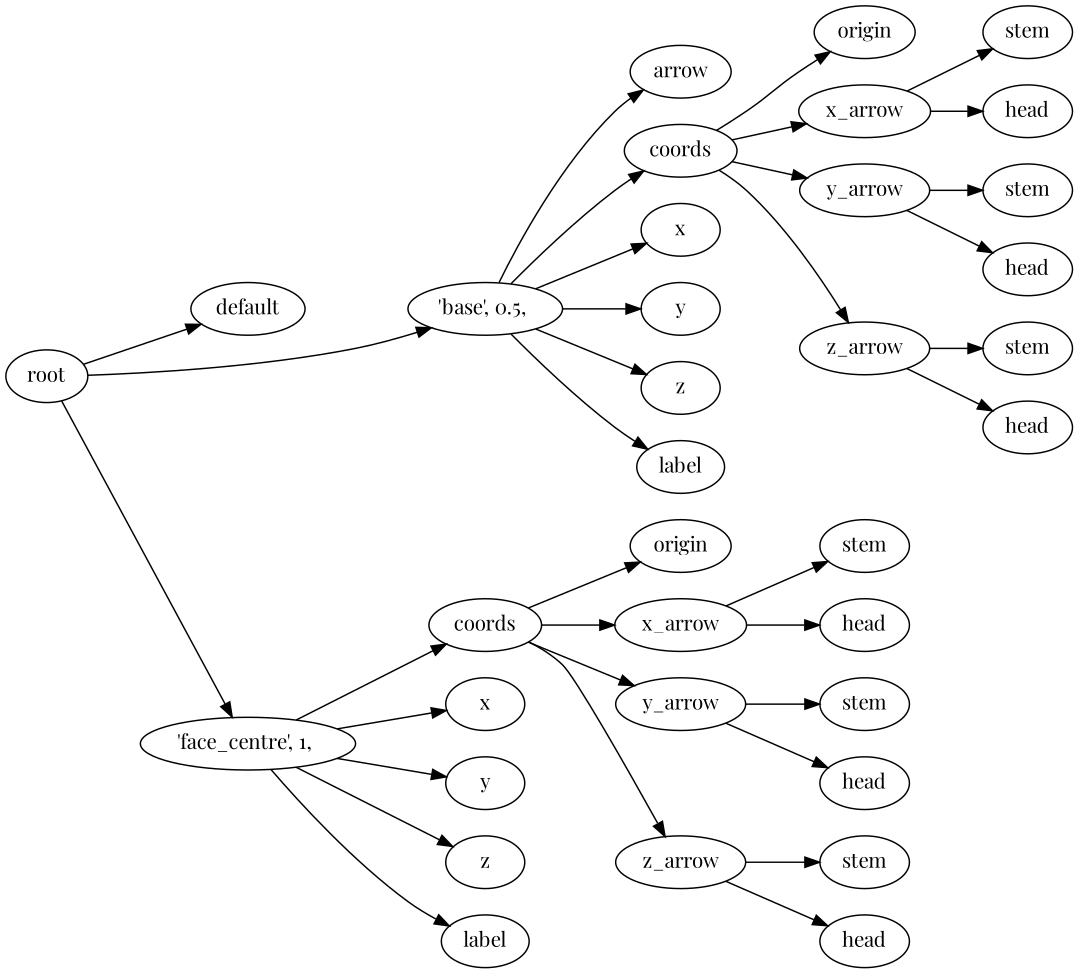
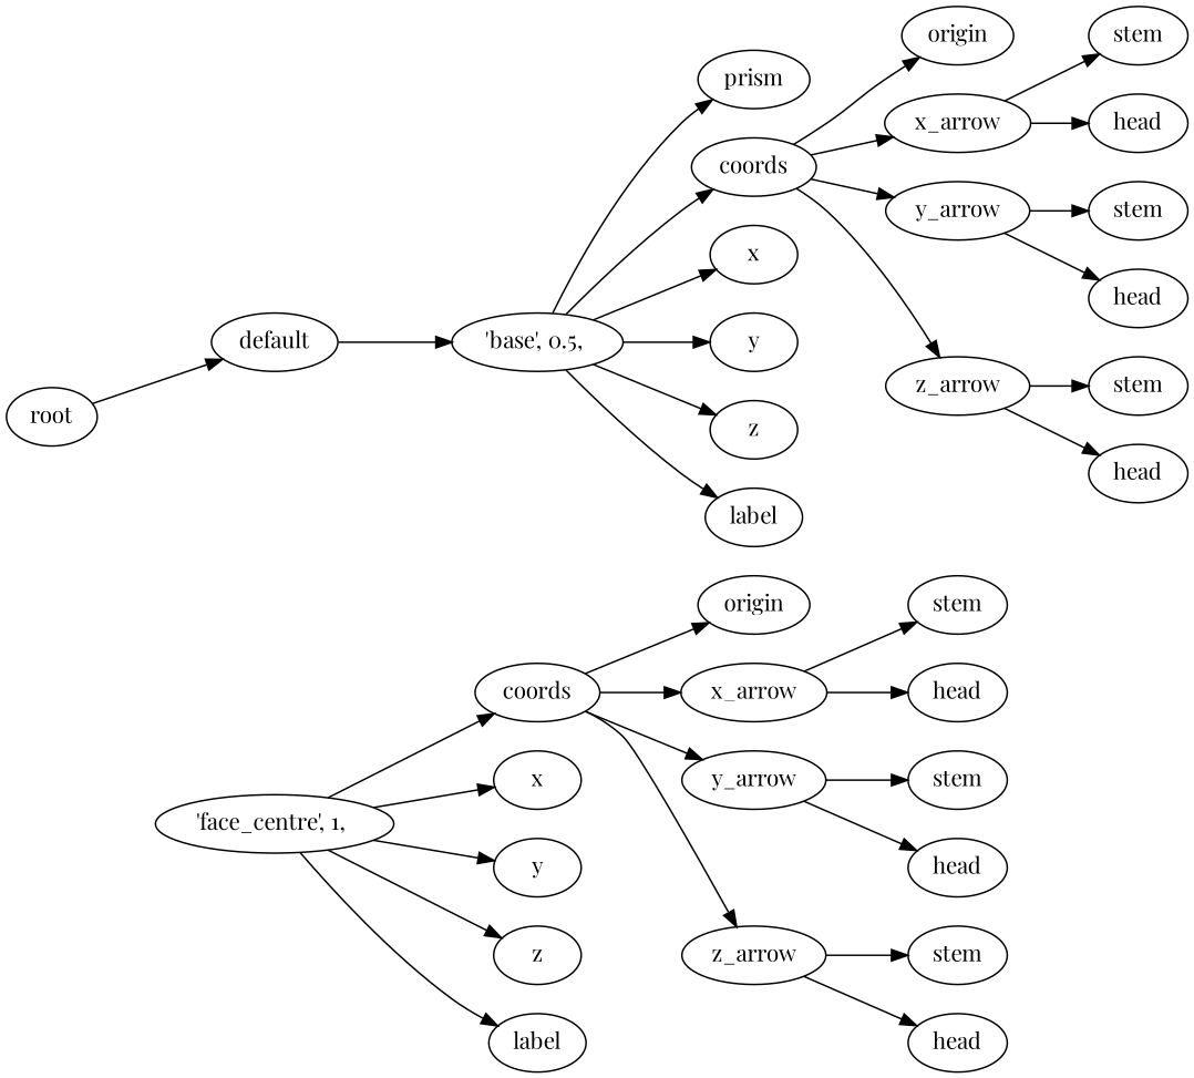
  digraph {
    fontname="Playfair Display"
    rankdir=LR
    node [fontname="Playfair Display"]
    edge [fontname="Playfair Display"]
    n1 [label=root]
    n2 [label=default]
    n3 [label="'base',\ 0\.5,\ "]
    n4 [label="'face_centre',\ 1,\ "]
-   n5 [label=arrow]
+   n5 [label=prism]
    n6 [label=coords]
    n7 [label=x]
    n8 [label=y]
    n9 [label=z]
    n10 [label=label]
    n11 [label=coords]
    n12 [label=x]
    n13 [label=y]
    n14 [label=z]
    n15 [label=label]
    n16 [label=origin]
    n17 [label=x_arrow]
    n18 [label=y_arrow]
    n19 [label=z_arrow]
    n20 [label=stem]
    n21 [label=head]
    n22 [label=stem]
    n23 [label=head]
    n24 [label=stem]
    n25 [label=head]
    n26 [label=origin]
    n27 [label=x_arrow]
    n28 [label=y_arrow]
    n29 [label=z_arrow]
    n30 [label=stem]
    n31 [label=head]
    n32 [label=stem]
    n33 [label=head]
    n34 [label=stem]
    n35 [label=head]
    n1 -> n2
-   n1 -> n3
-   n1 -> n4
+   n2 -> n3
    n3 -> n5
    n3 -> n6
    n3 -> n7
    n3 -> n8
    n3 -> n9
    n3 -> n10
    n4 -> n11
    n4 -> n12
    n4 -> n13
    n4 -> n14
    n4 -> n15
    n6 -> n16
    n6 -> n17
    n6 -> n18
    n6 -> n19
    n11 -> n26
    n11 -> n27
    n11 -> n28
    n11 -> n29
    n17 -> n20
    n17 -> n21
    n18 -> n22
    n18 -> n23
    n19 -> n24
    n19 -> n25
    n27 -> n30
    n27 -> n31
    n28 -> n32
    n28 -> n33
    n29 -> n34
    n29 -> n35
  }
